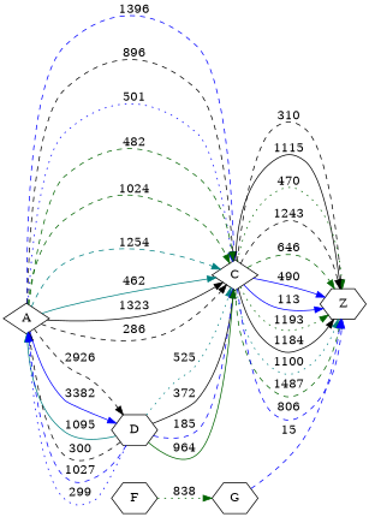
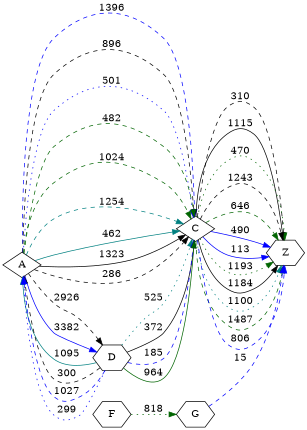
  digraph {
    rankdir=LR
    node [shape=hexagon]
    edge [color=blue style=dashed]
    A [shape=diamond]
    C [shape=diamond]
    D
    Z
    F
    G
    A -> C [label=1396]
    A -> C [color=black label=896]
    A -> C [label=501 style=dotted]
    A -> C [color=darkgreen label=482]
    A -> C [color=darkgreen label=1024]
    A -> C [color=teal label=1254]
    A -> C [color=teal label=462 style=solid]
    A -> C [color=black label=1323 style=solid]
    A -> C [color=black label=286]
    A -> D [color=black label=2926]
    A -> D [label=3382 style=solid]
    C -> Z [color=black label=310]
    C -> Z [color=black label=1115 style=solid]
    C -> Z [color=darkgreen label=470 style=dotted]
    C -> Z [color=black label=1243]
    C -> Z [color=darkgreen label=646]
    C -> Z [label=490 style=solid]
    C -> Z [label=113 style=solid]
    C -> Z [color=darkgreen label=1193 style=dotted]
    C -> Z [color=black label=1184 style=solid]
    C -> Z [color=teal label=1100 style=dotted]
    C -> Z [color=darkgreen label=1487]
    C -> Z [label=806]
    D -> A [color=teal label=1095 style=solid]
    D -> A [color=black label=300]
    D -> A [label=1027]
    D -> A [label=299 style=dotted]
    D -> C [color=teal label=525 style=dotted]
    D -> C [color=black label=372 style=solid]
    D -> C [label=185]
    D -> C [color=darkgreen label=964 style=solid]
-   F -> G [color=darkgreen label=838 style=dotted]
+   F -> G [color=darkgreen label=818 style=dotted]
    G -> Z [label=15]
  }
